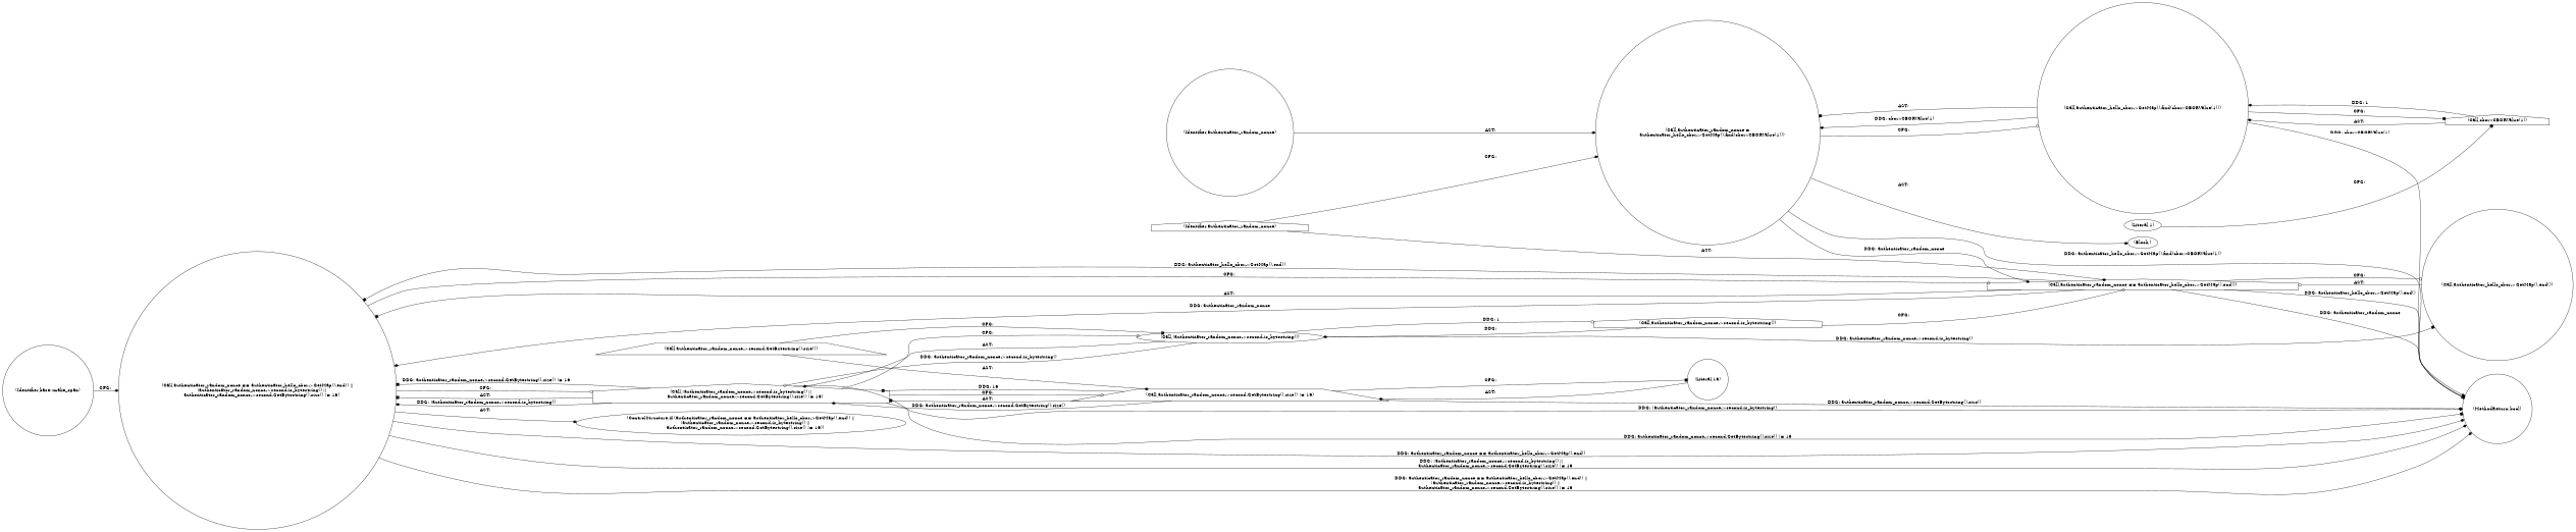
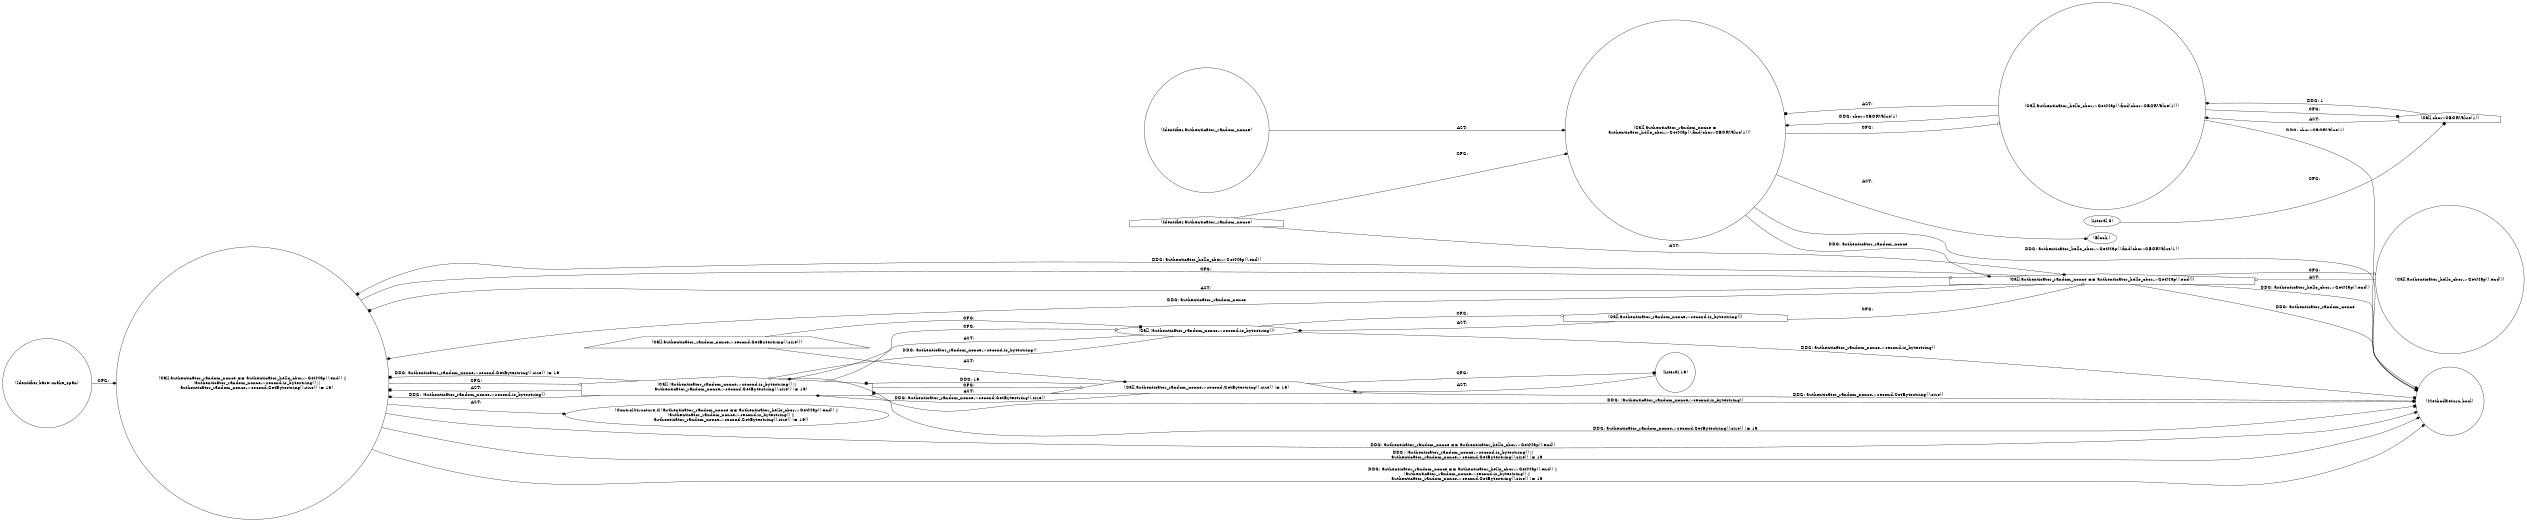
  digraph {
    rankdir=LR
    node [shape=circle]
    edge [arrowhead=diamond]
    n1 [label="(Call,authenticator_random_nonce == authenticator_hello_cbor->GetMap().end() ||\n      !authenticator_random_nonce->second.is_bytestring() ||\n      authenticator_random_nonce->second.GetBytestring().size() != 16)"]
    n2 [label="(Call,authenticator_random_nonce == authenticator_hello_cbor->GetMap().end())" shape=house]
    n3 [label="(Call,!authenticator_random_nonce->second.is_bytestring() ||\n      authenticator_random_nonce->second.GetBytestring().size() != 16)" shape=house]
    n4 [label="(MethodReturn,bool)"]
    n5 [label="(ControlStructure,if (authenticator_random_nonce == authenticator_hello_cbor->GetMap().end() ||\n      !authenticator_random_nonce->second.is_bytestring() ||\n      authenticator_random_nonce->second.GetBytestring().size() != 16))" shape=ellipse]
    n6 [label="(Call,authenticator_hello_cbor->GetMap().end())"]
    n7 [label="(Call,!authenticator_random_nonce->second.is_bytestring())" shape=ellipse]
    n8 [label="(Call,authenticator_random_nonce->second.GetBytestring().size() != 16)" shape=trapezium]
    n9 [label="(Call,authenticator_random_nonce =\n      authenticator_hello_cbor->GetMap().find(cbor::CBORValue(1)))"]
    n10 [label="(Call,authenticator_hello_cbor->GetMap().find(cbor::CBORValue(1)))"]
    n11 [label="(Block,)" shape=ellipse]
    n12 [label="(Call,cbor::CBORValue(1))" shape=house]
-   n13 [label="(Literal,1)" shape=ellipse]
+   n13 [label="(Literal,8)" shape=ellipse]
    n14 [label="(Call,authenticator_random_nonce->second.is_bytestring())" shape=house]
    n15 [label="(Literal,16)"]
    n16 [label="(Identifier,base::make_span)"]
    n17 [label="(Identifier,authenticator_random_nonce)"]
    n18 [label="(Identifier,authenticator_random_nonce)" shape=house]
    n19 [label="(Call,authenticator_random_nonce->second.GetBytestring().size())" shape=trapezium]
    n1 -> n2 [arrowhead=odot label="CFG: "]
    n1 -> n3 [arrowhead=odot label="CFG: "]
    n1 -> n4 [label="DDG: authenticator_random_nonce == authenticator_hello_cbor->GetMap().end()"]
    n1 -> n4 [label="DDG: !authenticator_random_nonce->second.is_bytestring() ||\n      authenticator_random_nonce->second.GetBytestring().size() != 16"]
    n1 -> n4 [label="DDG: authenticator_random_nonce == authenticator_hello_cbor->GetMap().end() ||\n      !authenticator_random_nonce->second.is_bytestring() ||\n      authenticator_random_nonce->second.GetBytestring().size() != 16"]
    n1 -> n5 [label="AST: "]
    n2 -> n1 [arrowhead=box label="AST: "]
    n2 -> n1 [label="DDG: authenticator_random_nonce"]
    n2 -> n1 [arrowhead=box label="DDG: authenticator_hello_cbor->GetMap().end()"]
    n2 -> n4 [label="DDG: authenticator_random_nonce"]
    n2 -> n4 [arrowhead=box label="DDG: authenticator_hello_cbor->GetMap().end()"]
    n2 -> n6 [arrowhead=odot label="CFG: "]
    n3 -> n1 [arrowhead=box label="AST: "]
    n3 -> n1 [label="DDG: !authenticator_random_nonce->second.is_bytestring()"]
    n3 -> n1 [arrowhead=box label="DDG: authenticator_random_nonce->second.GetBytestring().size() != 16"]
    n3 -> n4 [label="DDG: !authenticator_random_nonce->second.is_bytestring()"]
    n3 -> n4 [arrowhead=box label="DDG: authenticator_random_nonce->second.GetBytestring().size() != 16"]
    n3 -> n7 [arrowhead=odot label="CFG: "]
    n3 -> n8 [arrowhead=odot label="CFG: "]
    n6 -> n2 [arrowhead=odot label="AST: "]
    n7 -> n3 [label="AST: "]
    n7 -> n3 [arrowhead=odot label="DDG: authenticator_random_nonce->second.is_bytestring()"]
-   n7 -> n6 [arrowhead=box label="DDG: authenticator_random_nonce->second.is_bytestring()"]
-   n7 -> n14 [arrowhead=odot label="DDG: 1"]
+   n7 -> n4 [arrowhead=box label="DDG: authenticator_random_nonce->second.is_bytestring()"]
+   n7 -> n14 [arrowhead=odot label="CFG: "]
    n8 -> n3 [arrowhead=box label="AST: "]
    n8 -> n3 [label="DDG: authenticator_random_nonce->second.GetBytestring().size()"]
    n8 -> n3 [arrowhead=box label="DDG: 16"]
    n8 -> n4 [label="DDG: authenticator_random_nonce->second.GetBytestring().size()"]
    n8 -> n15 [arrowhead=box label="CFG: "]
    n9 -> n2 [label="DDG: authenticator_random_nonce"]
    n9 -> n4 [arrowhead=box label="DDG: authenticator_hello_cbor->GetMap().find(cbor::CBORValue(1))"]
    n9 -> n10 [arrowhead=odot label="CFG: "]
    n9 -> n11 [label="AST: "]
    n10 -> n4 [arrowhead=box label="DDG: cbor::CBORValue(1)"]
    n10 -> n9 [arrowhead=box label="AST: "]
    n10 -> n9 [label="DDG: cbor::CBORValue(1)"]
    n10 -> n12 [arrowhead=box label="CFG: "]
    n12 -> n10 [label="AST: "]
    n12 -> n10 [label="DDG: 1"]
    n13 -> n12 [arrowhead=box label="CFG: "]
    n14 -> n2 [arrowhead=odot label="CFG: "]
-   n14 -> n7 [label="DDG: "]
+   n14 -> n7 [label="AST: "]
    n15 -> n8 [label="AST: "]
    n16 -> n1 [label="CFG: "]
    n17 -> n9 [label="AST: "]
    n18 -> n2 [label="AST: "]
    n18 -> n9 [label="CFG: "]
    n19 -> n7 [arrowhead=box label="CFG: "]
    n19 -> n8 [label="AST: "]
  }
